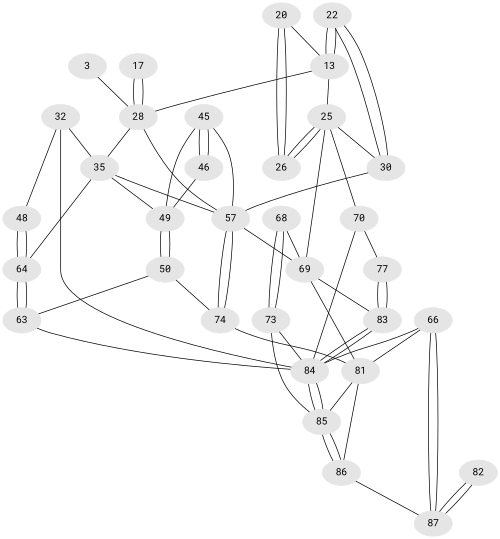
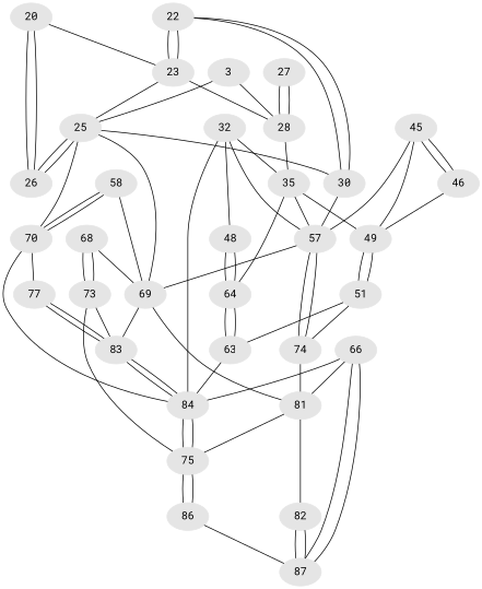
  graph {
    fontname="Roboto Mono"
    node [color=gray90 fontname="Roboto Mono" style=filled]
    edge [fontname="Roboto Mono"]
    n1 [label=3]
    25 [super="+24+18"]
    28 [super="+8+7+14"]
    26 [super="+16+17"]
    30 [super="+29"]
    69 [super="+60"]
    70 [super="+19"]
    35 [super="+34+33"]
    57 [super="+53+39+54+37"]
-   23 [super="+21" label=13]
+   23 [super="+21"]
    20
    22
-   27 [label=17]
+   27
    81 [super="+65+80"]
    83 [super="+72+71"]
    84 [super="+67"]
    77
    49 [super="+44"]
    n19 [label=64 super="+52+47"]
    74 [super="+64+61"]
    32 [super="+31+10+6"]
    48
-   85 [super="+78+79"]
-   50
+   85 [super="+78+79" label=75]
+   50 [label=51]
    63 [super="+51"]
    45 [super="+40+41+43"]
    46
+   58
    66
    87
    82
    68
    73
    86
+   n1 -- 25
    n1 -- 28
    25 -- 26 [weight=3]
    25 -- 26
    25 -- 30
    25 -- 69
    25 -- 70 [weight=2]
    28 -- 35
-   28 -- 57
+   32 -- 57
    30 -- 57 [weight=2]
    69 -- 81
    69 -- 83
    70 -- 84 [weight=2]
    70 -- 77
    35 -- 57
    35 -- 49
    35 -- n19
    57 -- 69
    57 -- 74 [weight=2]
    57 -- 74
    23 -- 25
    23 -- 28
    20 -- 26 [weight=2]
    20 -- 26
    20 -- 23
    22 -- 30
    22 -- 30
    22 -- 23 [weight=2]
    22 -- 23
    27 -- 28 [weight=2]
    27 -- 28
    81 -- 85
-   81 -- 86 [weight=2]
+   81 -- 82 [weight=2]
    83 -- 84
    83 -- 84
    84 -- 85
    84 -- 85
    77 -- 83 [weight=2]
    77 -- 83
    49 -- 50
    49 -- 50
    n19 -- 63 [weight=2]
    n19 -- 63
    74 -- 81 [weight=2]
    32 -- 35 [weight=2]
    32 -- 84 [weight=2]
    32 -- 48
    48 -- n19 [weight=2]
    48 -- n19
    85 -- 86 [weight=2]
    85 -- 86
    50 -- 74
    50 -- 63
    63 -- 84
    45 -- 57 [weight=3]
    45 -- 49
    45 -- 46 [weight=2]
    45 -- 46
    46 -- 49
+   58 -- 69
+   58 -- 70 [weight=2]
+   58 -- 70
    66 -- 81
    66 -- 84
    66 -- 87
    66 -- 87
    82 -- 87
    82 -- 87
    68 -- 69 [weight=2]
    68 -- 73
    68 -- 73
-   73 -- 84
+   73 -- 83
    73 -- 85
    86 -- 87
  }
